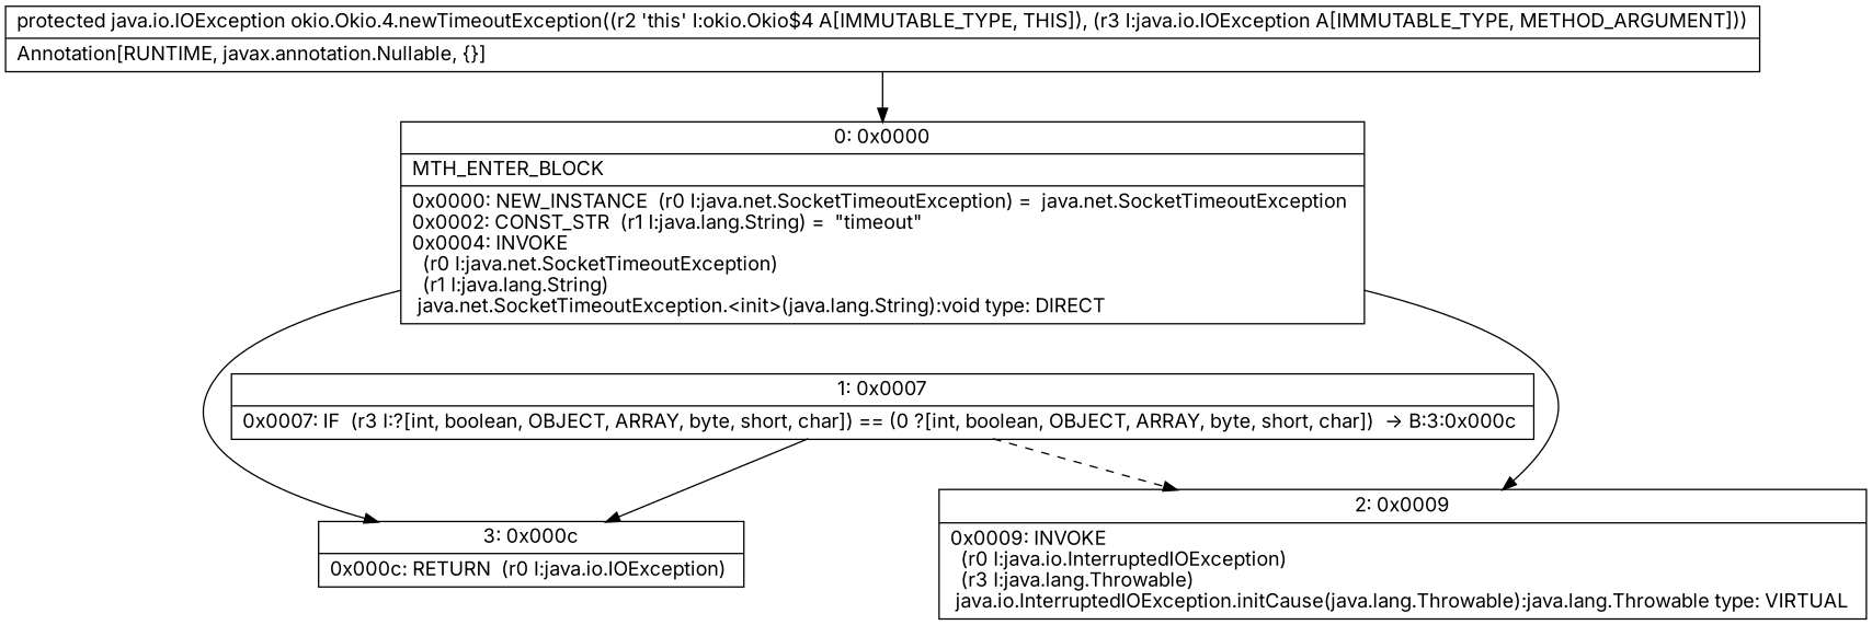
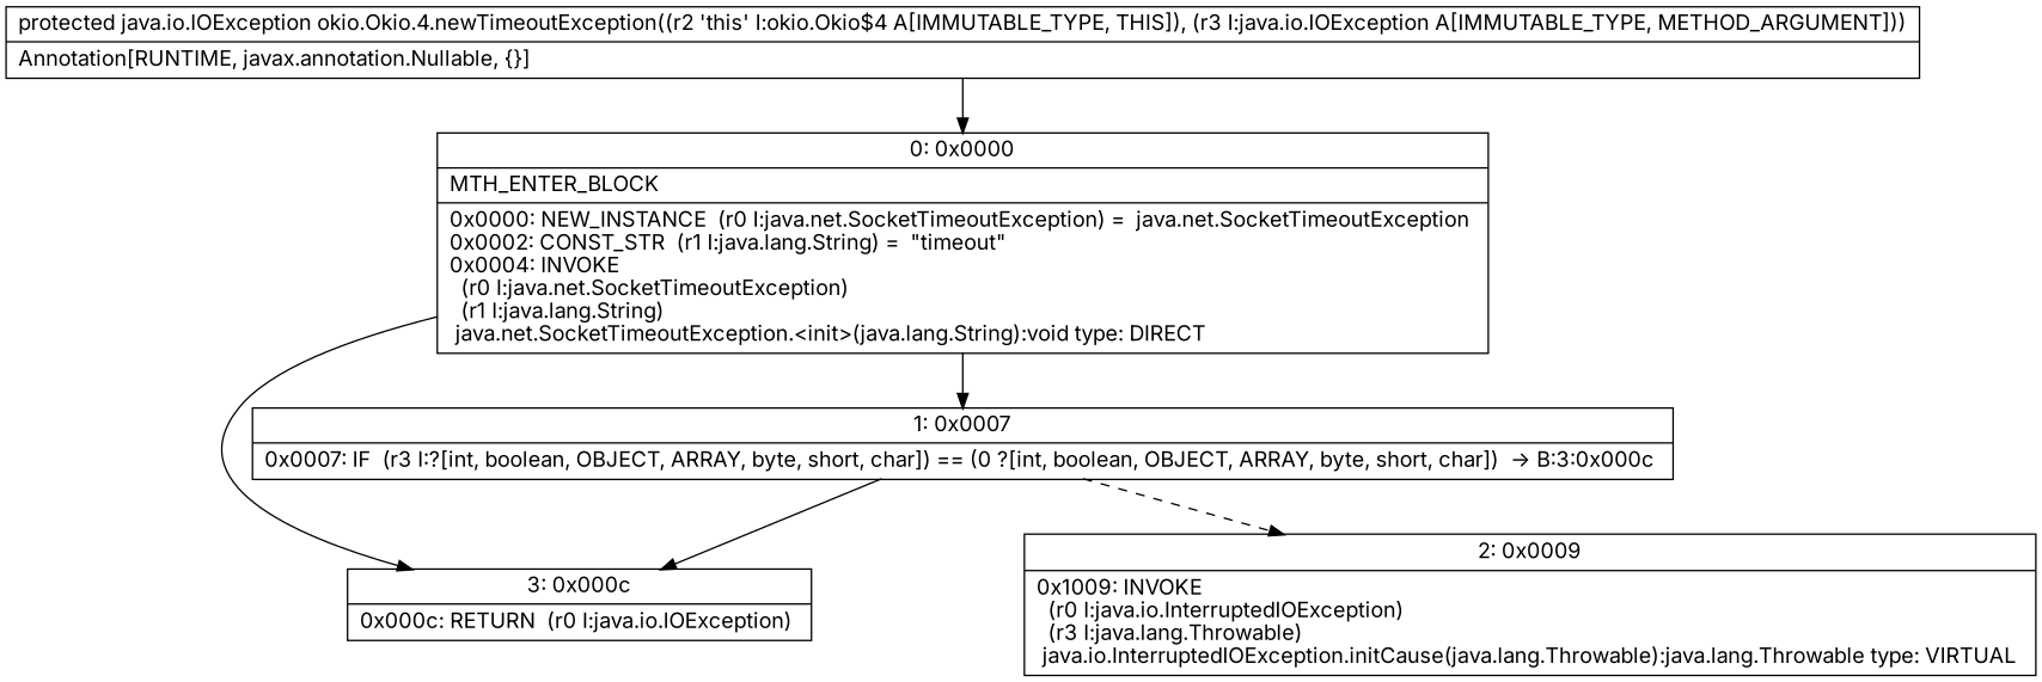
  digraph {
    fontname=Inter
    node [fontname=Inter shape=record]
    edge [fontname=Inter]
    n1 [label="{0\:\ 0x0000|MTH_ENTER_BLOCK\l|0x0000: NEW_INSTANCE  (r0 I:java.net.SocketTimeoutException) =  java.net.SocketTimeoutException \l0x0002: CONST_STR  (r1 I:java.lang.String) =  \"timeout\" \l0x0004: INVOKE  \l  (r0 I:java.net.SocketTimeoutException)\l  (r1 I:java.lang.String)\l java.net.SocketTimeoutException.\<init\>(java.lang.String):void type: DIRECT \l}"]
    n2 [label="{1\:\ 0x0007|0x0007: IF  (r3 I:?[int, boolean, OBJECT, ARRAY, byte, short, char]) == (0 ?[int, boolean, OBJECT, ARRAY, byte, short, char])  \-\> B:3:0x000c \l}"]
    n3 [label="{3\:\ 0x000c|0x000c: RETURN  (r0 I:java.io.IOException) \l}"]
-   n4 [label="{2\:\ 0x0009|0x0009: INVOKE  \l  (r0 I:java.io.InterruptedIOException)\l  (r3 I:java.lang.Throwable)\l java.io.InterruptedIOException.initCause(java.lang.Throwable):java.lang.Throwable type: VIRTUAL \l}"]
+   n4 [label="{2\:\ 0x0009|0x1009: INVOKE  \l  (r0 I:java.io.InterruptedIOException)\l  (r3 I:java.lang.Throwable)\l java.io.InterruptedIOException.initCause(java.lang.Throwable):java.lang.Throwable type: VIRTUAL \l}"]
    n5 [label="{protected java.io.IOException okio.Okio.4.newTimeoutException((r2 'this' I:okio.Okio$4 A[IMMUTABLE_TYPE, THIS]), (r3 I:java.io.IOException A[IMMUTABLE_TYPE, METHOD_ARGUMENT]))  | Annotation[RUNTIME, javax.annotation.Nullable, \{\}]\l}"]
-   n1 -> n4
+   n1 -> n2
    n1 -> n3
    n2 -> n3
    n2 -> n4 [style=dashed]
    n5 -> n1
  }
